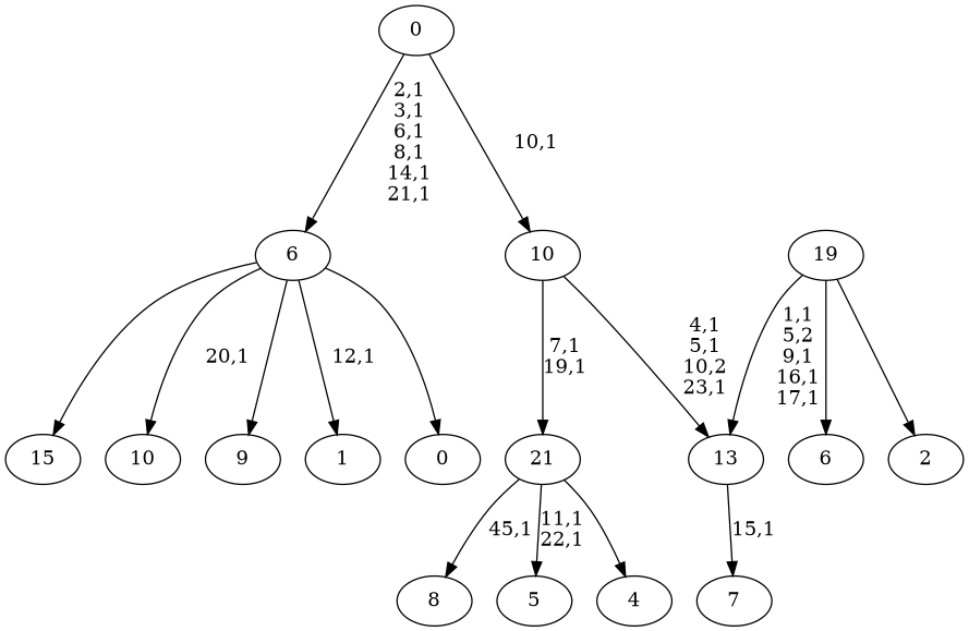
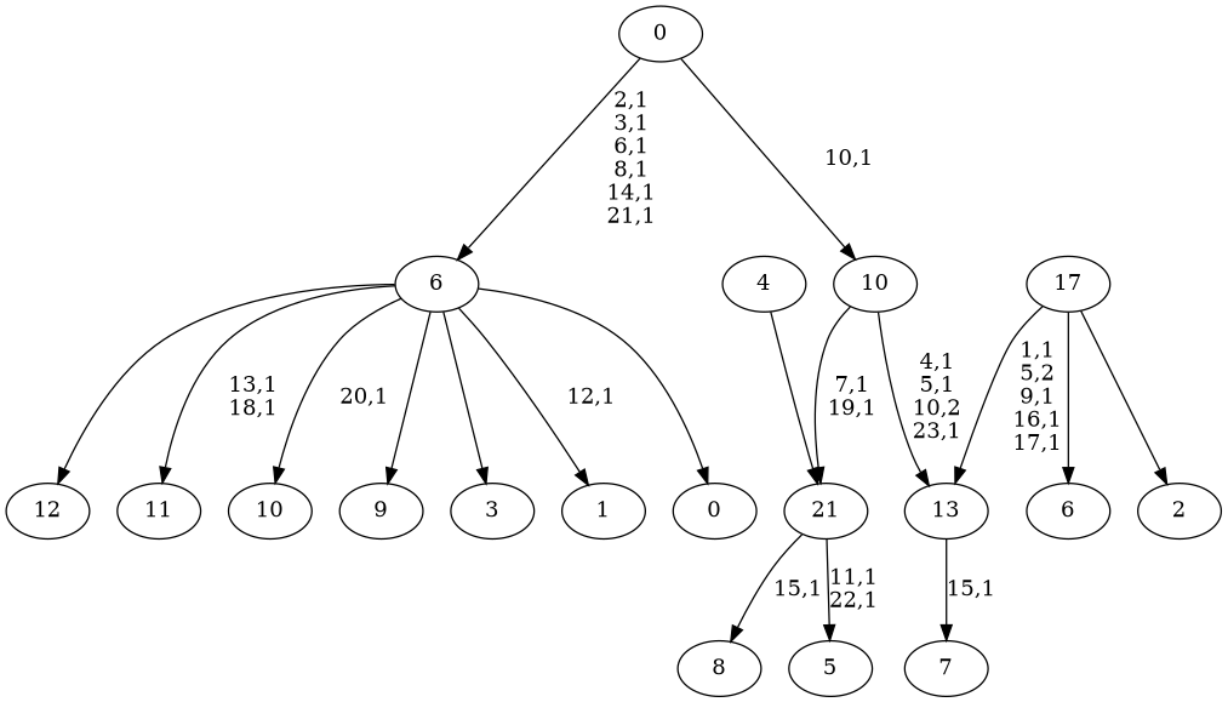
  digraph {
-   n1 [label=15]
+   n1 [label=12]
+   n2 [label=11]
    n3 [label=10]
    n4 [label=9]
    n5 [label=8]
    n6 [label=7]
    n7 [label=6]
    n8 [label=5]
    n9 [label=4]
    21
+   n11 [label=3]
    n12 [label=2]
-   17 [label=19]
+   17
    13
    10
    n16 [label=1]
    n17 [label=0]
    6
    0
-   21 -> n5 [label="45,1"]
+   21 -> n5 [label="15,1"]
    21 -> n8 [label="11,1\n22,1"]
-   21 -> n9
+   n9 -> 21
    17 -> n7
    17 -> n12
    17 -> 13 [label="1,1\n5,2\n9,1\n16,1\n17,1"]
    13 -> n6 [label="15,1"]
    10 -> 21 [label="7,1\n19,1"]
    10 -> 13 [label="4,1\n5,1\n10,2\n23,1"]
    6 -> n1
+   6 -> n2 [label="13,1\n18,1"]
    6 -> n3 [label="20,1"]
    6 -> n4
+   6 -> n11
    6 -> n16 [label="12,1"]
    6 -> n17
    0 -> 10 [label="10,1"]
    0 -> 6 [label="2,1\n3,1\n6,1\n8,1\n14,1\n21,1"]
  }
